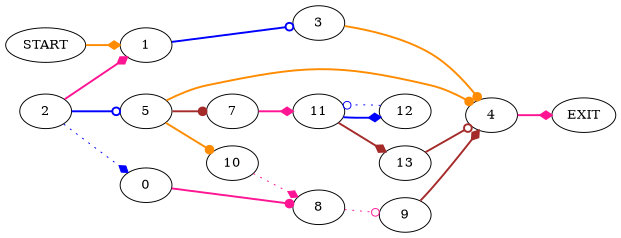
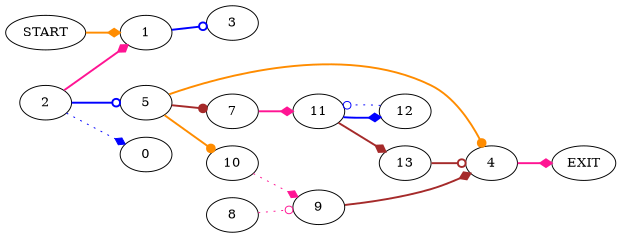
  digraph {
    rankdir=LR
    edge [arrowhead=diamond color=deeppink style=bold]
    n1 [label=START]
    1
    3
    n4 [label=EXIT]
    2
    5
    n7 [label=0]
    4
    7
    10
    8
    11
    9
    12
    13
    n1 -> 1 [color=darkorange]
    1 -> 3 [arrowhead=odot color=blue]
-   3 -> 4 [arrowhead=dot color=darkorange]
    2 -> 1
    2 -> 5 [arrowhead=odot color=blue]
    2 -> n7 [color=blue style=dotted]
    5 -> 4 [arrowhead=dot color=darkorange]
    5 -> 7 [arrowhead=dot color=brown]
    5 -> 10 [arrowhead=dot color=darkorange]
-   n7 -> 8 [arrowhead=dot]
    4 -> n4
    7 -> 11
-   10 -> 8 [style=dotted]
+   10 -> 9 [style=dotted]
    8 -> 9 [arrowhead=odot style=dotted]
    11 -> 12 [color=blue]
    11 -> 13 [color=brown]
    9 -> 4 [color=brown]
    12 -> 11 [arrowhead=odot color=blue style=dotted]
    13 -> 4 [arrowhead=odot color=brown]
  }
